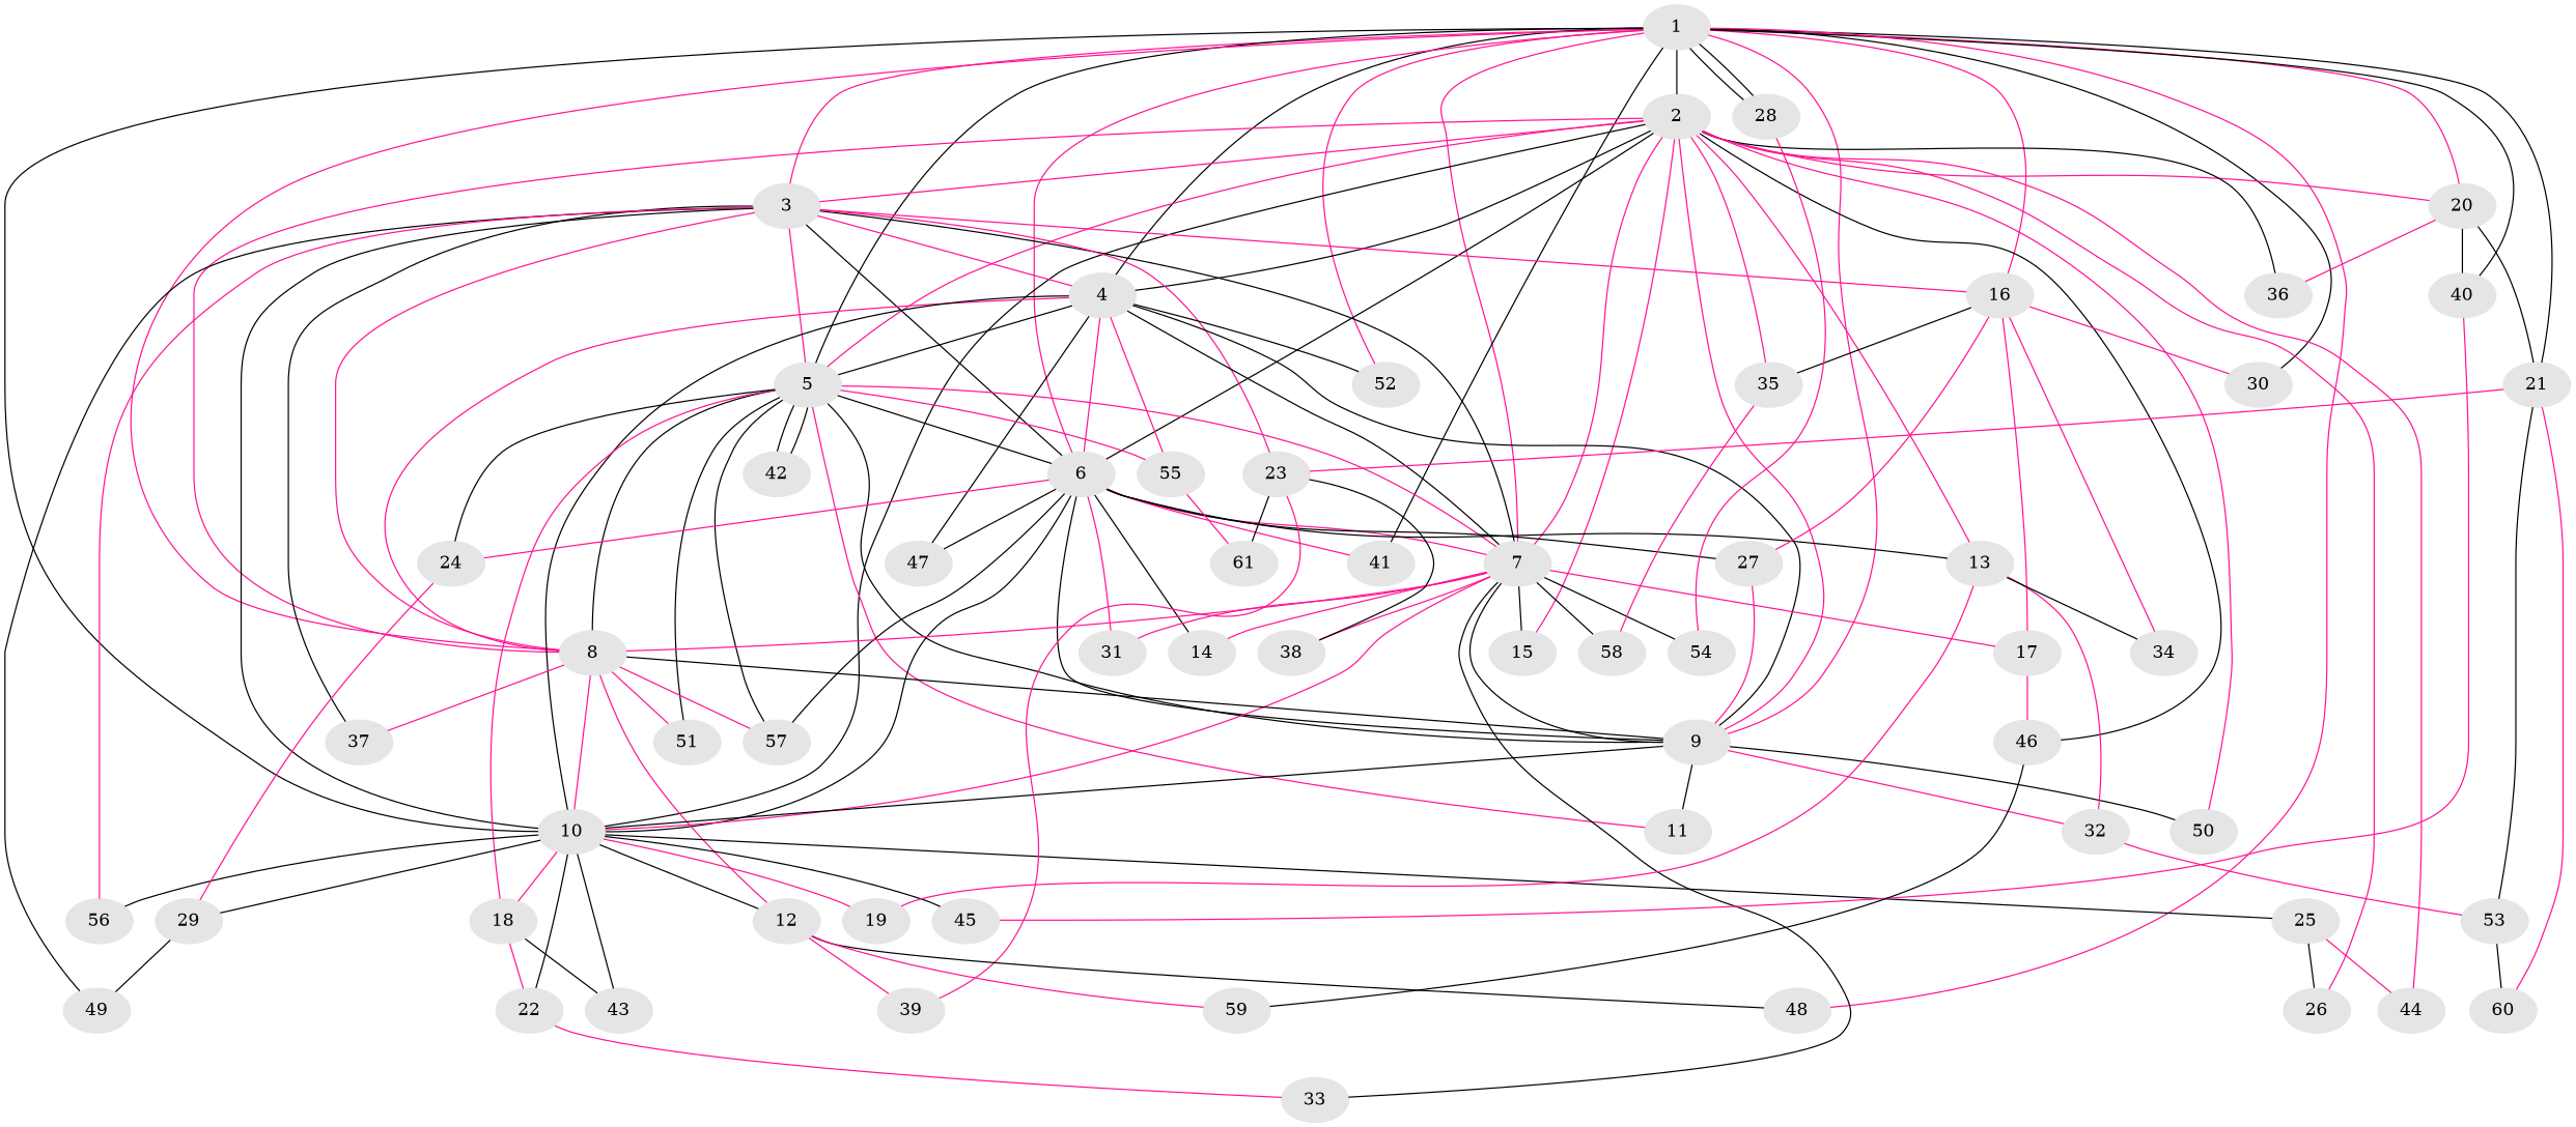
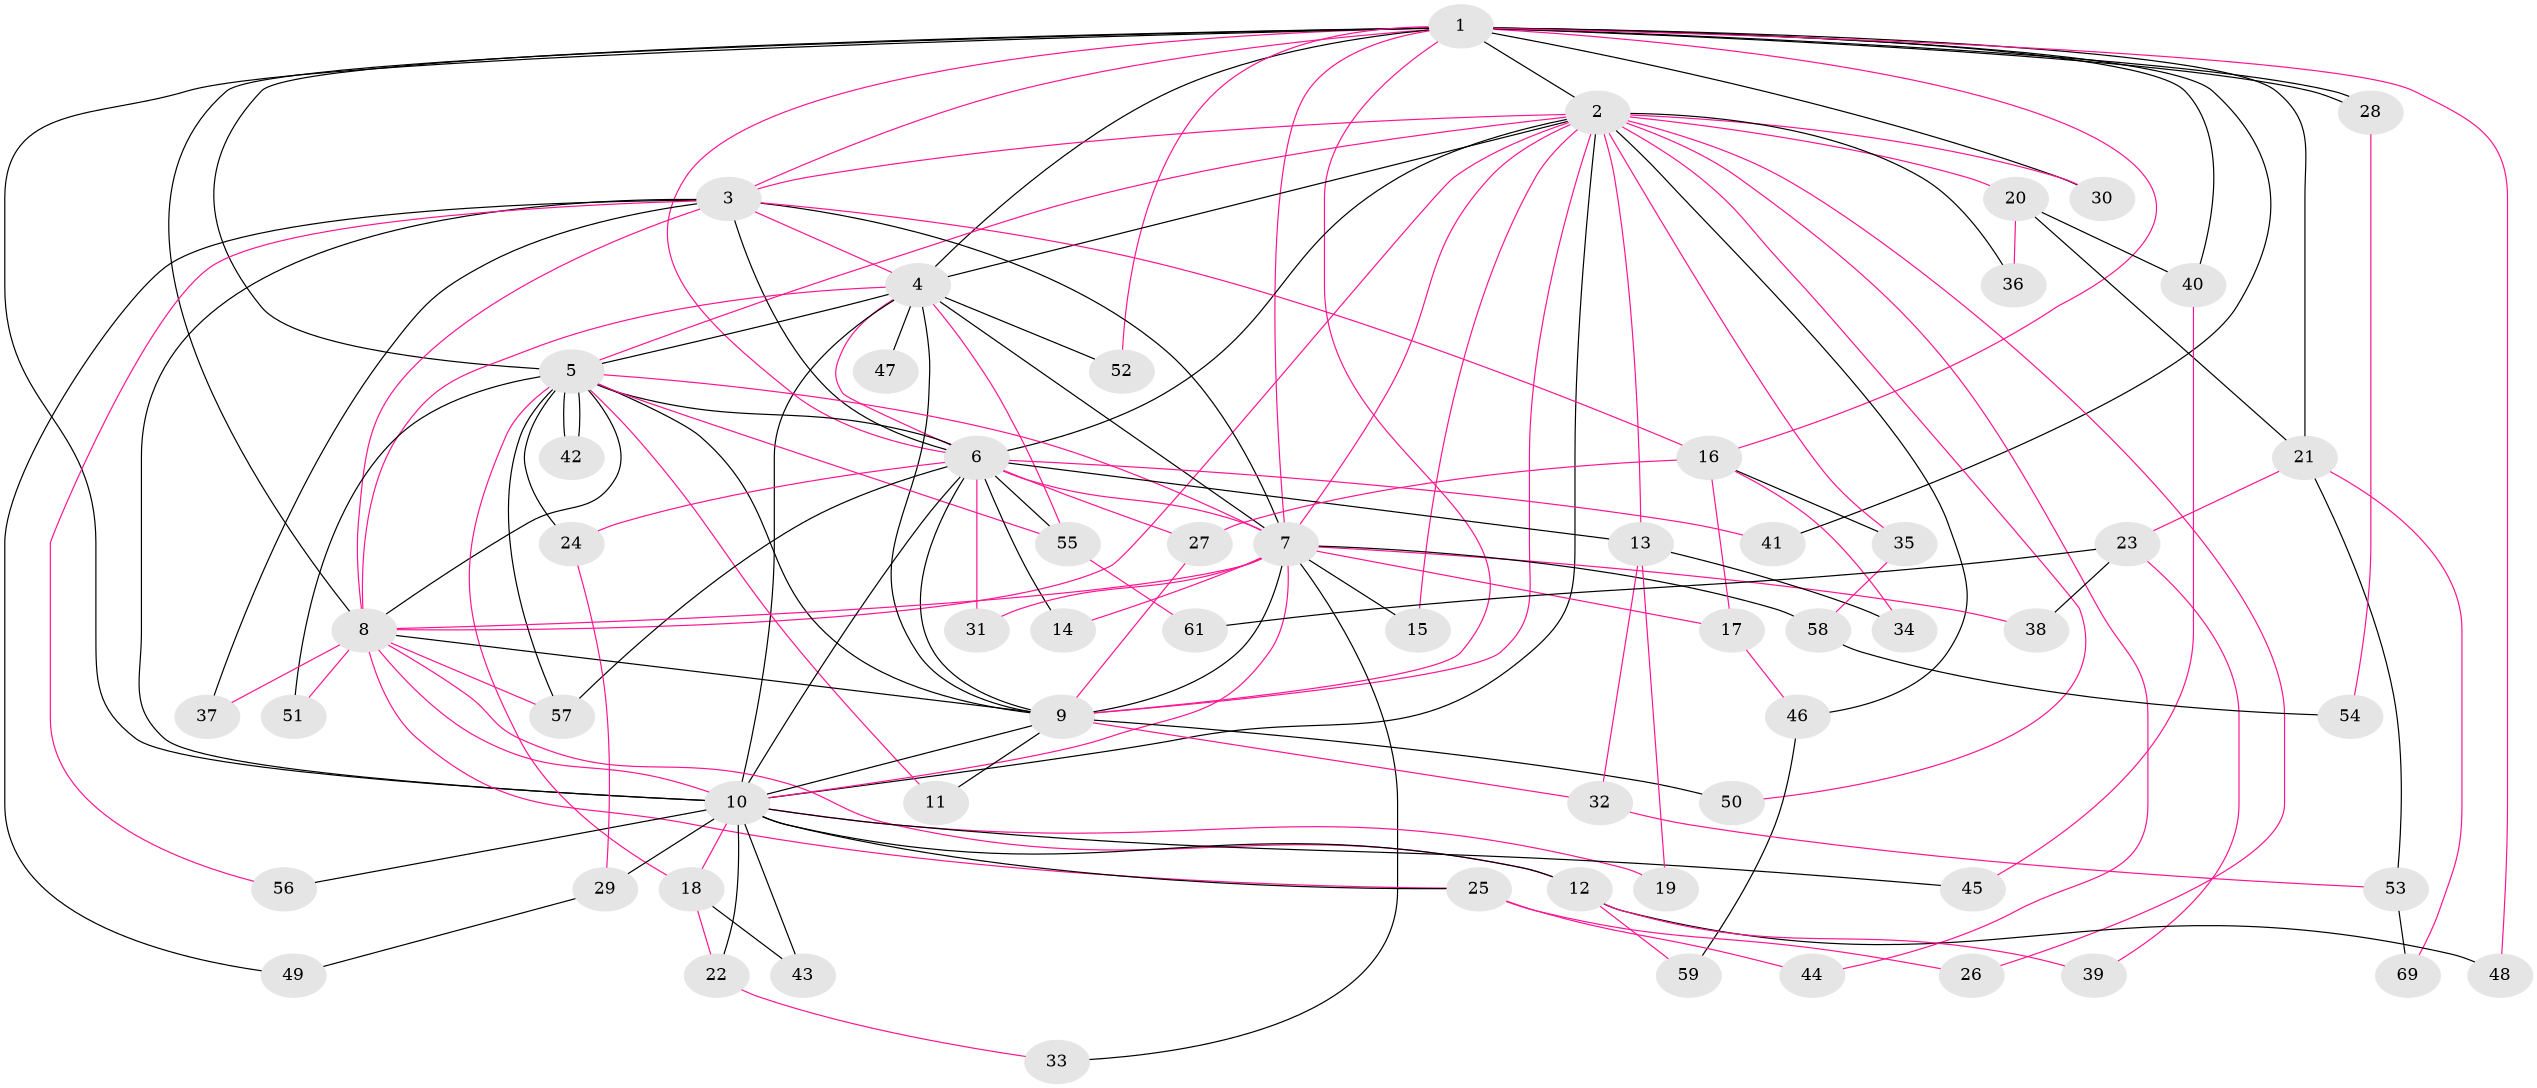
  graph {
    node [color=gray90 style=filled]
    edge [color=deeppink]
    1
    2
    3
    4
    5
    6
    7
    8
    9
    10
    16
    20
    21
    28
    30
    40
    41
    48
    52
    13
    15
    26
    35
    36
    44
    46
    50
    23
    37
    49
    56
    47
    55
    11
    18
    24
    42
    51
    57
    14
    27
    31
    17
    33
    38
    54
    58
    12
    25
    32
    19
    22
    29
    43
    45
    34
    53
-   60
+   60 [label=69]
    59
    39
    61
    1 -- 2 [color=black]
    1 -- 3
    1 -- 4 [color=black]
    1 -- 5 [color=black]
    1 -- 6
    1 -- 7
-   1 -- 8
+   1 -- 8 [color=black]
    1 -- 9
    1 -- 10 [color=black]
    1 -- 16
-   1 -- 20
    1 -- 21 [color=black]
    1 -- 28 [color=black]
    1 -- 28 [color=black]
    1 -- 30 [color=black]
    1 -- 40 [color=black]
    1 -- 41 [color=black]
    1 -- 48
    1 -- 52
    2 -- 3
    2 -- 4 [color=black]
    2 -- 5
    2 -- 6 [color=black]
    2 -- 7
    2 -- 8
    2 -- 9
    2 -- 10 [color=black]
    2 -- 20
-   16 -- 30
+   2 -- 30
    2 -- 13
    2 -- 15
    2 -- 26
    2 -- 35
    2 -- 36 [color=black]
    2 -- 44
    2 -- 46 [color=black]
    2 -- 50
    3 -- 4
-   3 -- 5
    3 -- 6 [color=black]
    3 -- 7 [color=black]
    3 -- 8
    3 -- 10 [color=black]
    3 -- 16
-   3 -- 23
    3 -- 37 [color=black]
    3 -- 49 [color=black]
    3 -- 56
    4 -- 5 [color=black]
    4 -- 6
    4 -- 7 [color=black]
    4 -- 8
    4 -- 9 [color=black]
    4 -- 10 [color=black]
    4 -- 52 [color=black]
    4 -- 47 [color=black]
    4 -- 55
    5 -- 6 [color=black]
    5 -- 7
    5 -- 8 [color=black]
    5 -- 9 [color=black]
    5 -- 55
    5 -- 11
    5 -- 18
    5 -- 24 [color=black]
    5 -- 42 [color=black]
    5 -- 42 [color=black]
    5 -- 51 [color=black]
    5 -- 57 [color=black]
    6 -- 7
    6 -- 9 [color=black]
    6 -- 10 [color=black]
    6 -- 41
    6 -- 13 [color=black]
-   6 -- 47 [color=black]
+   6 -- 55 [color=black]
    6 -- 24
    6 -- 57 [color=black]
    6 -- 14 [color=black]
-   6 -- 27 [color=black]
+   6 -- 27
    6 -- 31
    7 -- 8
    7 -- 9 [color=black]
    7 -- 10
    7 -- 15 [color=black]
    7 -- 14
    7 -- 31
    7 -- 17
    7 -- 33 [color=black]
    7 -- 38
-   7 -- 54 [color=black]
+   58 -- 54 [color=black]
    7 -- 58 [color=black]
    8 -- 9 [color=black]
    8 -- 10
    8 -- 37
    8 -- 51
    8 -- 57
    8 -- 12
+   8 -- 25
    9 -- 10 [color=black]
    9 -- 50 [color=black]
    9 -- 11 [color=black]
    9 -- 32
    10 -- 56 [color=black]
    10 -- 18
    10 -- 12 [color=black]
    10 -- 25 [color=black]
    10 -- 19
    10 -- 22 [color=black]
    10 -- 29 [color=black]
    10 -- 43 [color=black]
    10 -- 45 [color=black]
    16 -- 35 [color=black]
    16 -- 27
    16 -- 17
    16 -- 34
    20 -- 21 [color=black]
    20 -- 40 [color=black]
    20 -- 36
    21 -- 23
    21 -- 53 [color=black]
    21 -- 60
    28 -- 54
    40 -- 45
    13 -- 32
    13 -- 19
    13 -- 34 [color=black]
    35 -- 58
    46 -- 59 [color=black]
    23 -- 38 [color=black]
    23 -- 39
    23 -- 61 [color=black]
    55 -- 61
    18 -- 22
    18 -- 43 [color=black]
    24 -- 29
    27 -- 9
    17 -- 46
    12 -- 48 [color=black]
    12 -- 59
    12 -- 39
-   25 -- 26 [color=black]
+   25 -- 26
    25 -- 44
    32 -- 53
    22 -- 33
    29 -- 49 [color=black]
    53 -- 60 [color=black]
  }
